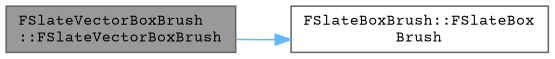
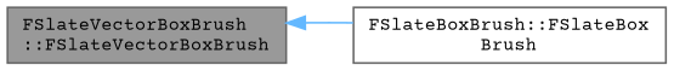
  digraph {
    rankdir=LR
    fontname="Courier Prime"
    node [fontname="Courier Prime" fontsize=10 shape=box style=filled]
    n1 [color=gray40 fillcolor=grey60 fontcolor=black height=0.2 label="FSlateVectorBoxBrush\l::FSlateVectorBoxBrush" width=0.4]
    n2 [color=grey40 fillcolor=white height=0.2 label="FSlateBoxBrush::FSlateBox\lBrush" width=0.4]
-   n1 -> n2 [color=steelblue1 fontname="Courier Prime" fontsize=10 labelfontname=Helvetica labelfontsize=10 style=solid]
+   n2 -> n1 [color=steelblue1 fontname="Courier Prime" fontsize=10 labelfontname=Helvetica labelfontsize=10 style=solid]
  }
